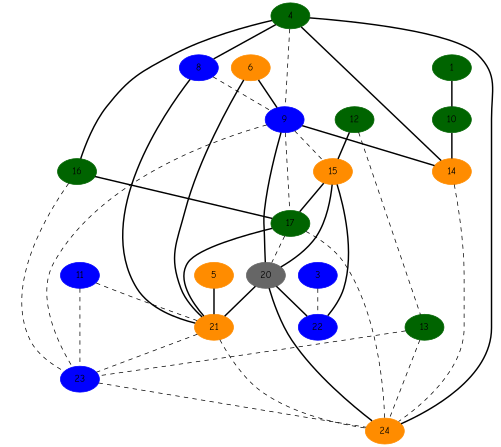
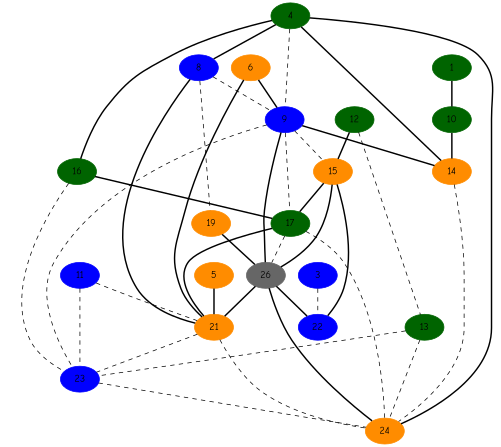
  graph {
    fontname="Comic Neue"
    node [color=darkgreen fontname="Comic Neue" style=filled]
    edge [fontname="Comic Neue" style=bold weight=1.0]
    1
    10
    14 [color=darkorange]
    3 [color=blue]
    22 [color=blue]
    8 [color=blue]
    4
    9 [color=blue]
    16
    24 [color=darkorange]
    21 [color=darkorange]
+   19 [color=darkorange]
    15 [color=darkorange]
    17
-   20 [color=gray40]
+   20 [color=gray40 label=26]
    23 [color=blue]
    6 [color=darkorange]
    n18 [color=darkorange label=5]
    11 [color=blue]
    12
    13
    1 -- 10
    10 -- 14
    14 -- 24 [style=dashed]
    3 -- 22 [style=dashed weight=3.0]
    8 -- 9 [style=dashed]
    8 -- 21
+   8 -- 19 [style=dashed]
    4 -- 14
    4 -- 8
    4 -- 9 [style=dashed]
    4 -- 16
    4 -- 24
    9 -- 14
    9 -- 15 [style=dashed]
    9 -- 17 [style=dashed weight=2.0]
    9 -- 20 [weight=2.0]
    9 -- 23 [style=dashed]
    16 -- 17
    16 -- 23 [style=dashed]
    21 -- 24 [style=dashed]
    21 -- 23 [style=dashed]
+   19 -- 20
    15 -- 22 [weight=3.0]
    15 -- 17
    15 -- 20 [weight=2.0]
    17 -- 24 [style=dashed weight=2.0]
    17 -- 21
    17 -- 20 [style=dashed weight=2.0]
    20 -- 22 [weight=3.0]
    20 -- 24
    20 -- 21 [weight=5.0]
    23 -- 24 [style=dashed]
    6 -- 9
    6 -- 21
    n18 -- 21
    11 -- 21 [style=dashed weight=2.0]
    11 -- 23 [style=dashed weight=2.0]
    12 -- 15
    12 -- 13 [style=dashed]
    13 -- 24 [style=dashed]
    13 -- 23 [style=dashed]
  }
